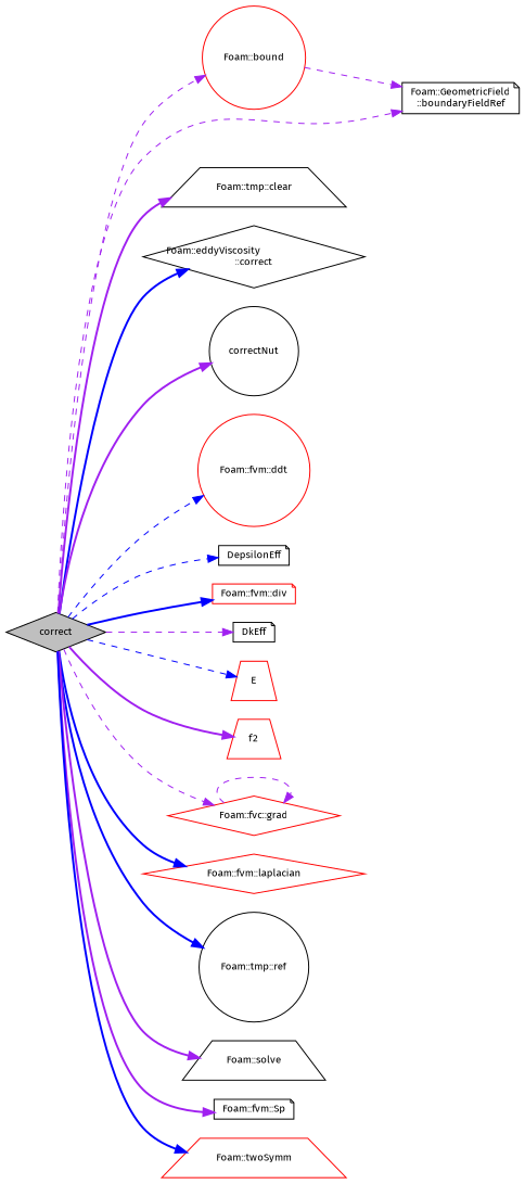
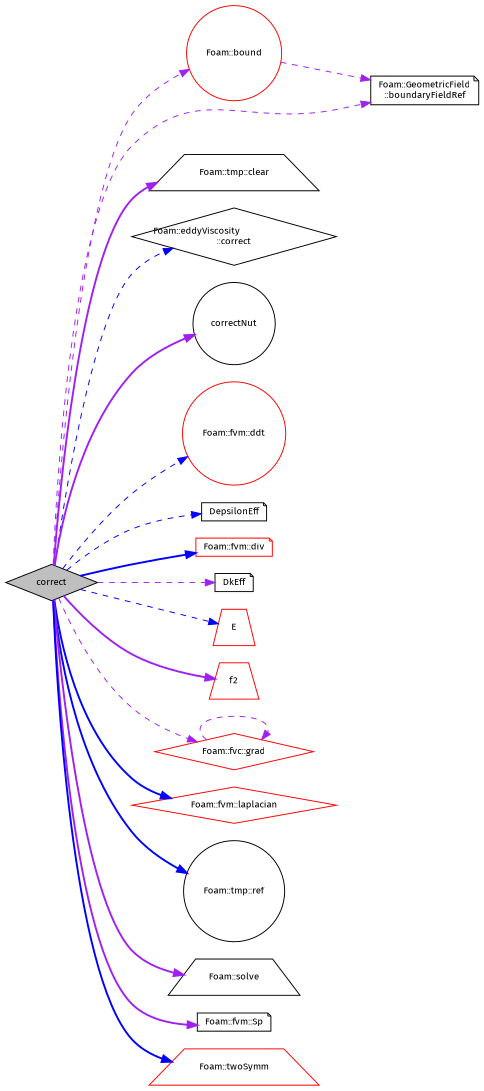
  digraph {
    fontname="Fira Sans"
    rankdir=LR
    node [color=black fontname="Fira Sans" fontsize=10 shape=note]
    edge [color=purple fontname="Fira Sans" fontsize=10 labelfontname=Helvetica labelfontsize=10 style=dashed]
    n1 [fillcolor=grey75 fontcolor=black height=0.2 label=correct shape=diamond style=filled width=0.4]
    n2 [color=red height=0.2 label="Foam::bound" shape=circle width=0.4]
    n3 [height=0.2 label="Foam::GeometricField\l::boundaryFieldRef" width=0.4]
    n4 [height=0.2 label="Foam::tmp::clear" shape=trapezium width=0.4]
    n5 [height=0.2 label="Foam::eddyViscosity\l::correct" shape=diamond width=0.4]
    n6 [height=0.2 label=correctNut shape=circle width=0.4]
    n7 [color=red height=0.2 label="Foam::fvm::ddt" shape=circle width=0.4]
    n8 [height=0.2 label=DepsilonEff width=0.4]
    n9 [color=red height=0.2 label="Foam::fvm::div" width=0.4]
    n10 [height=0.2 label=DkEff width=0.4]
    n11 [color=red height=0.2 label=E shape=trapezium width=0.4]
    n12 [color=red height=0.2 label=f2 shape=trapezium width=0.4]
    n13 [color=red height=0.2 label="Foam::fvc::grad" shape=diamond width=0.4]
    n14 [color=red height=0.2 label="Foam::fvm::laplacian" shape=diamond width=0.4]
    n15 [height=0.2 label="Foam::tmp::ref" shape=circle width=0.4]
    n16 [height=0.2 label="Foam::solve" shape=trapezium width=0.4]
    n17 [height=0.2 label="Foam::fvm::Sp" width=0.4]
    n18 [color=red height=0.2 label="Foam::twoSymm" shape=trapezium width=0.4]
    n1 -> n2
    n1 -> n3
    n1 -> n4 [style=bold]
-   n1 -> n5 [color=blue style=bold]
+   n1 -> n5 [color=blue]
    n1 -> n6 [style=bold]
    n1 -> n7 [color=blue]
    n1 -> n8 [color=blue]
    n1 -> n9 [color=blue style=bold]
    n1 -> n10
    n1 -> n11 [color=blue]
    n1 -> n12 [style=bold]
    n1 -> n13
    n1 -> n14 [color=blue style=bold]
    n1 -> n15 [color=blue style=bold]
    n1 -> n16 [style=bold]
    n1 -> n17 [style=bold]
    n1 -> n18 [color=blue style=bold]
    n2 -> n3
    n13 -> n13
  }
